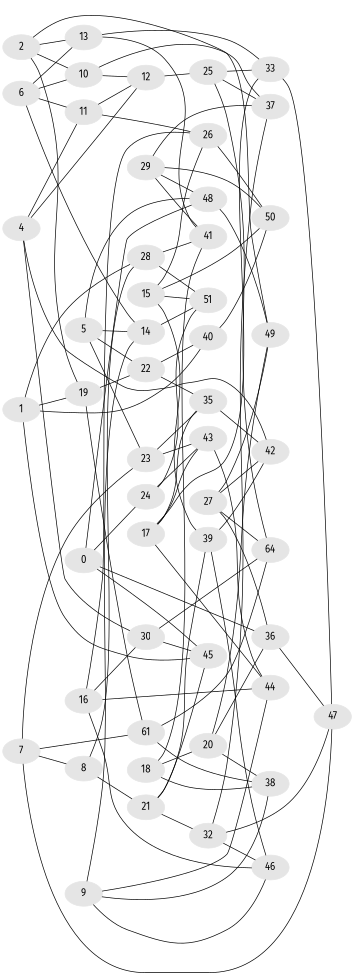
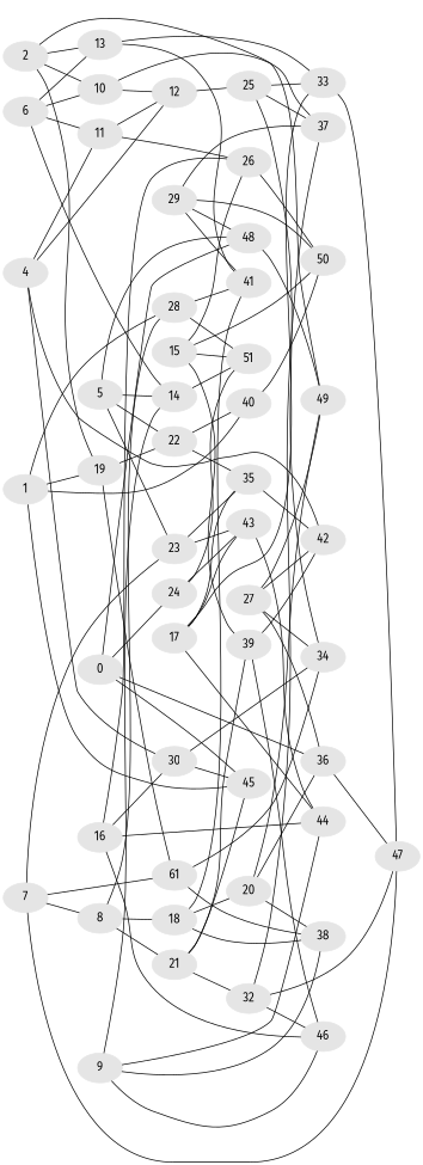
  graph {
    fontname="Fira Sans"
    rankdir=LR
    node [color=gray90 fontname="Fira Sans" style=filled]
    edge [fontname="Fira Sans"]
    1
    19
    28
    40
    45
    22
    n7 [label=61]
    41
    51
    50
    2
    10
    13
    49
    12
    37
    33
    n18 [label=0]
    24
    36
    48
    43
    47
    4
    11
    30
    42
    26
    25
-   34 [label=64]
+   34
    5
    14
    23
    35
    6
    7
    8
    18
    21
    38
    20
    39
    32
    9
    44
    46
    15
    16
    17
    27
    29
    1 -- 19
    1 -- 28
    1 -- 40
    1 -- 45
    19 -- 22
    19 -- n7
    28 -- 41
    28 -- 51
    40 -- 50
    22 -- 40
    22 -- 35
    n7 -- 34
    n7 -- 38
    2 -- 19
    2 -- 10
    2 -- 13
    2 -- 49
    10 -- 12
    10 -- 37
    13 -- 41
    13 -- 33
    12 -- 25
    33 -- 47
    n18 -- 45
    n18 -- 24
    n18 -- 36
    n18 -- 48
    24 -- 51
    24 -- 43
    36 -- 47
    48 -- 49
    43 -- 44
    4 -- 12
    4 -- 11
    4 -- 30
    4 -- 42
    11 -- 12
    11 -- 26
    30 -- 45
    30 -- 34
    26 -- 50
    25 -- 37
    25 -- 33
    25 -- 34
    5 -- 22
    5 -- 48
    5 -- 14
    5 -- 23
    14 -- 51
    23 -- 43
    23 -- 35
    35 -- 42
    6 -- 10
    6 -- 13
    6 -- 11
    6 -- 14
    7 -- n7
    7 -- 47
    7 -- 23
    7 -- 8
    8 -- 28
+   8 -- 18
    8 -- 21
    18 -- 41
    18 -- 38
    18 -- 20
    21 -- 45
    21 -- 39
    21 -- 32
    20 -- 49
    20 -- 36
    20 -- 38
    39 -- 42
    39 -- 46
    32 -- 37
    32 -- 47
    32 -- 46
    9 -- 14
    9 -- 38
    9 -- 44
    9 -- 46
    15 -- 51
    15 -- 50
    15 -- 26
    15 -- 39
    16 -- 30
    16 -- 26
    16 -- 44
    16 -- 46
    17 -- 33
    17 -- 43
    17 -- 35
    17 -- 44
    27 -- 49
    27 -- 36
    27 -- 42
    27 -- 34
    29 -- 41
    29 -- 50
    29 -- 37
    29 -- 48
  }
